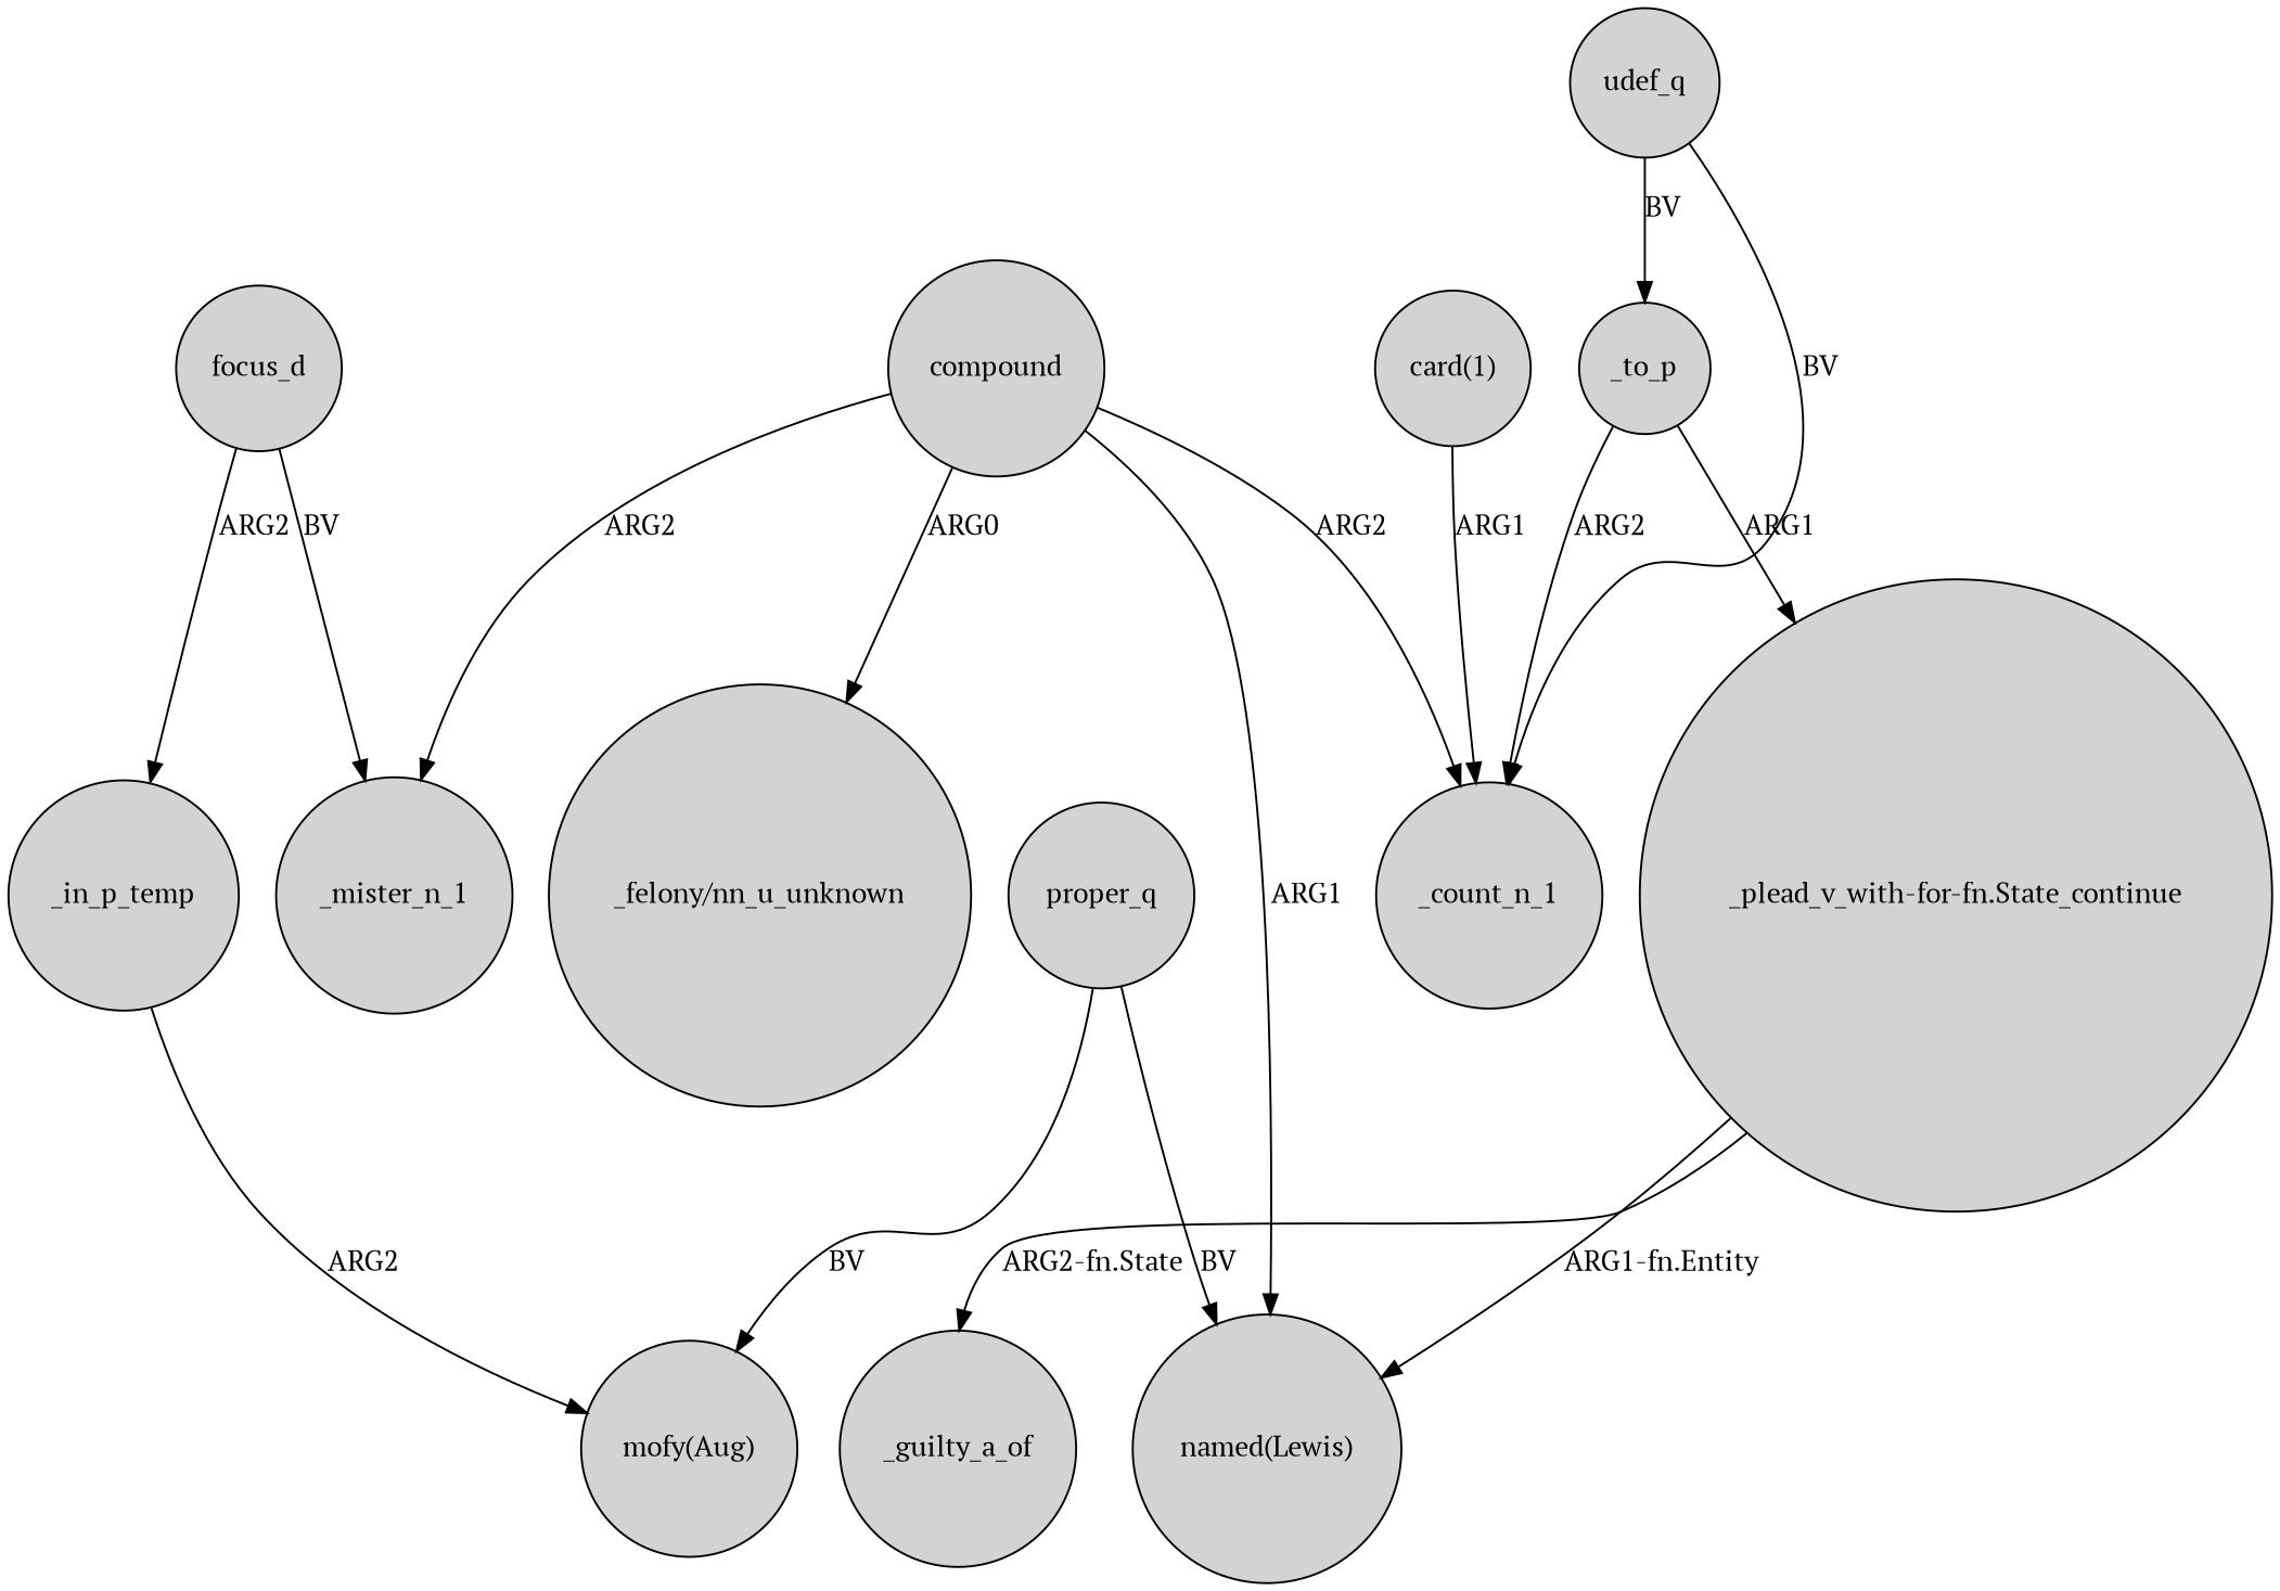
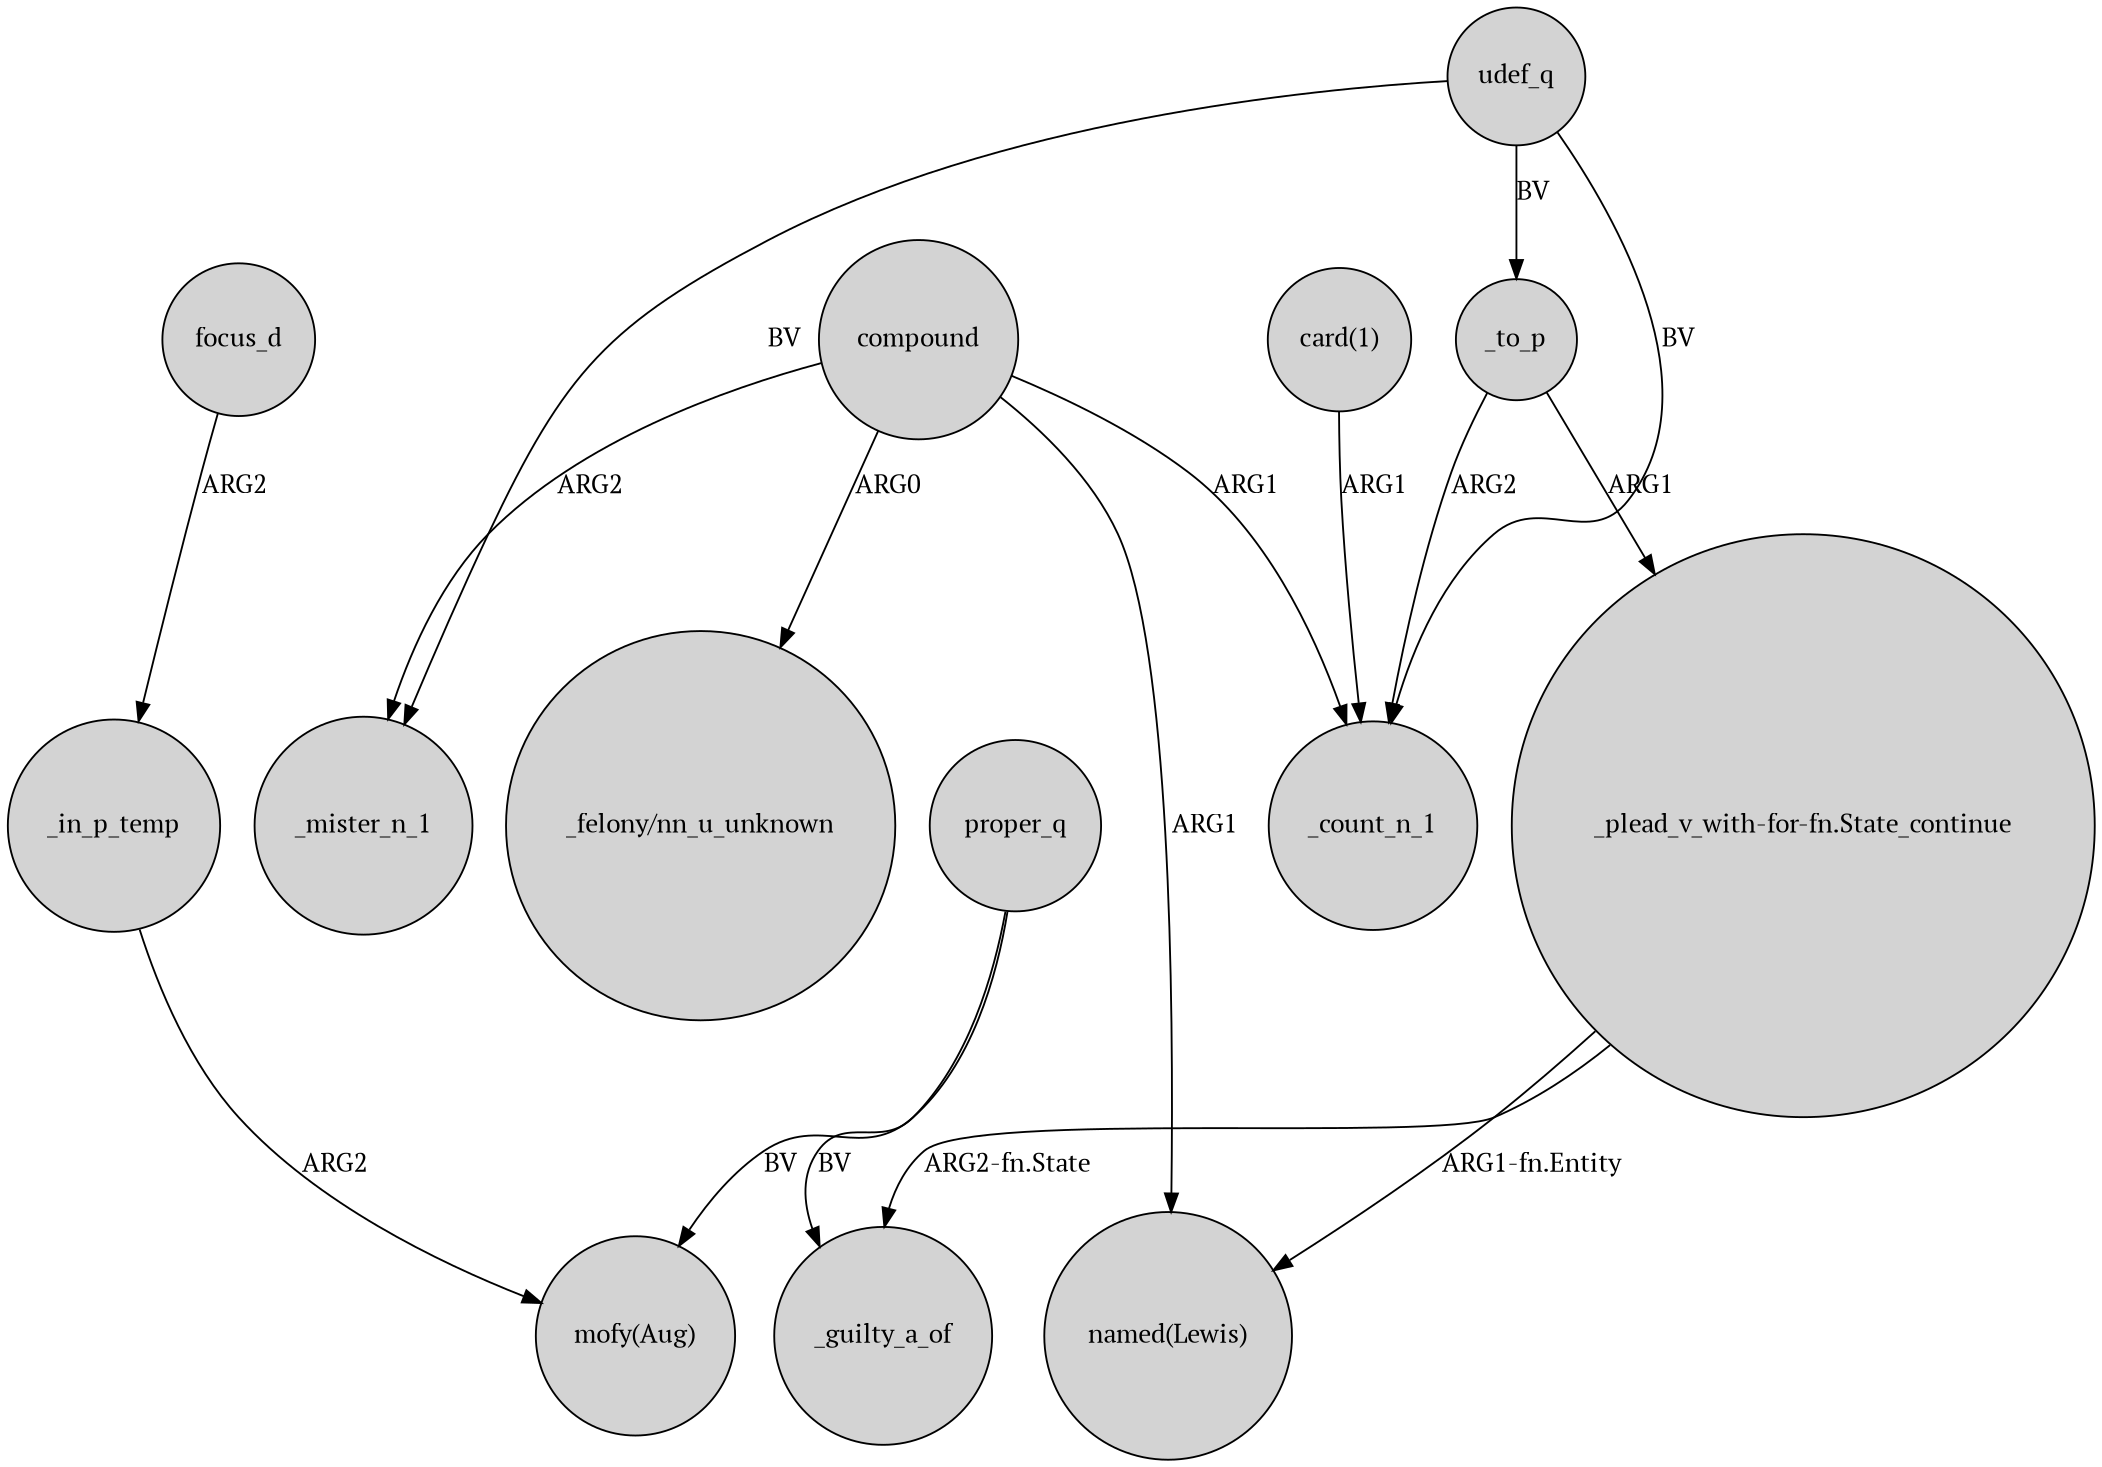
  digraph {
    fontname="PT Serif"
    node [fontname="PT Serif" shape=circle style=filled]
    edge [fontname="PT Serif"]
    udef_q
    _mister_n_1
    _count_n_1
    _to_p
    _in_p_temp
    "mofy(Aug)"
    "_plead_v_with-for-fn.State_continue"
    "named(Lewis)"
    _guilty_a_of
    compound
    "_felony/nn_u_unknown"
    focus_d
    proper_q
    n14 [label="card(1)"]
-   focus_d -> _mister_n_1 [label=BV]
+   udef_q -> _mister_n_1 [label=BV]
    udef_q -> _count_n_1 [label=BV]
    udef_q -> _to_p [label=BV]
    _to_p -> _count_n_1 [label=ARG2]
    _to_p -> "_plead_v_with-for-fn.State_continue" [label=ARG1]
    _in_p_temp -> "mofy(Aug)" [label=ARG2]
    "_plead_v_with-for-fn.State_continue" -> "named(Lewis)" [label="ARG1-fn.Entity"]
    "_plead_v_with-for-fn.State_continue" -> _guilty_a_of [label="ARG2-fn.State"]
    compound -> _mister_n_1 [label=ARG2]
-   compound -> _count_n_1 [label=ARG2]
+   compound -> _count_n_1 [label=ARG1]
    compound -> "named(Lewis)" [label=ARG1]
    compound -> "_felony/nn_u_unknown" [label=ARG0]
    focus_d -> _in_p_temp [label=ARG2]
    proper_q -> "mofy(Aug)" [label=BV]
-   proper_q -> "named(Lewis)" [label=BV]
+   proper_q -> _guilty_a_of [label=BV]
    n14 -> _count_n_1 [label=ARG1]
  }
